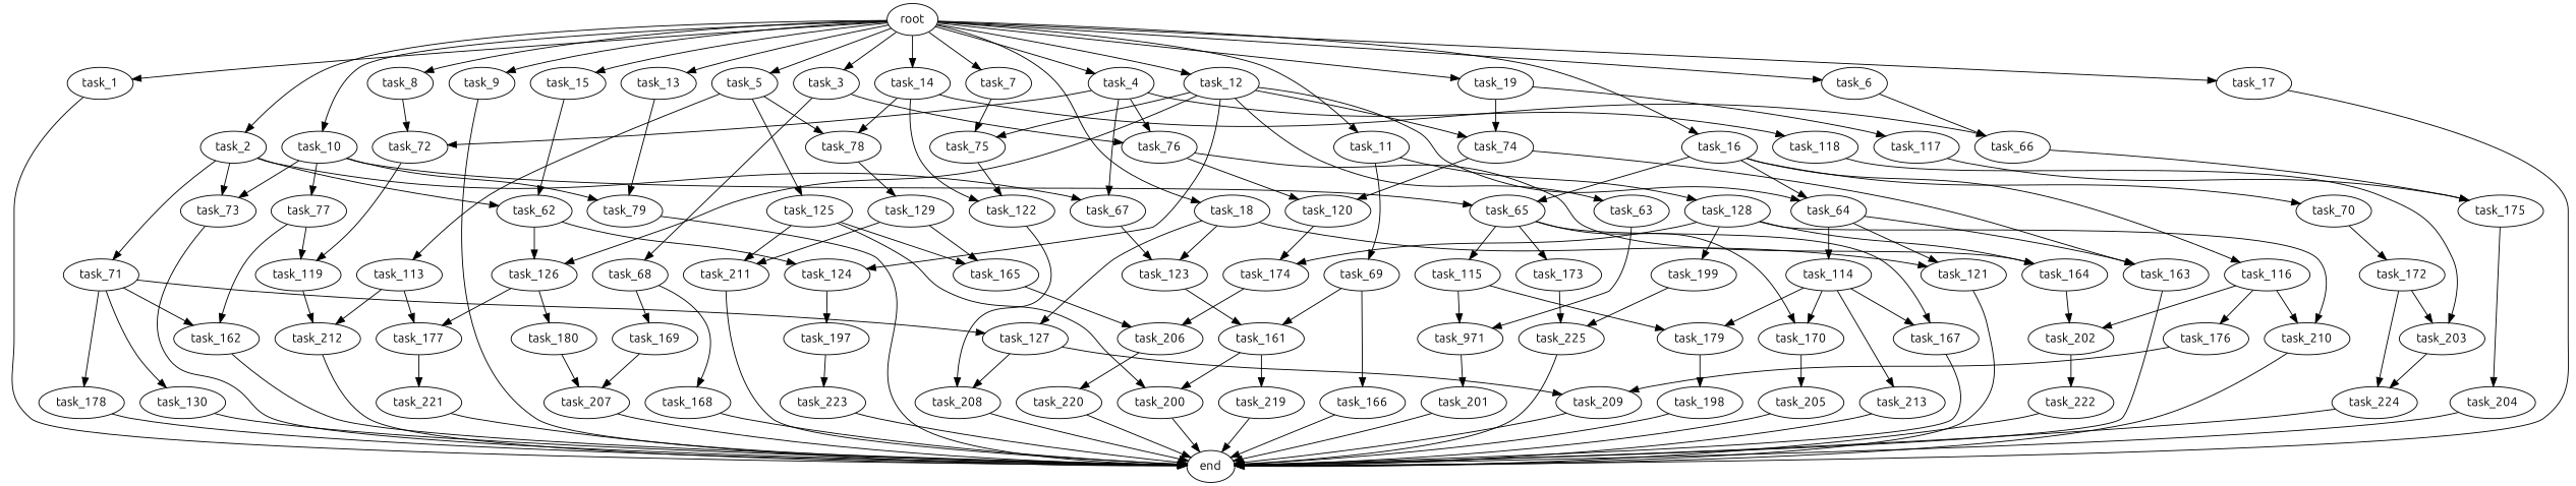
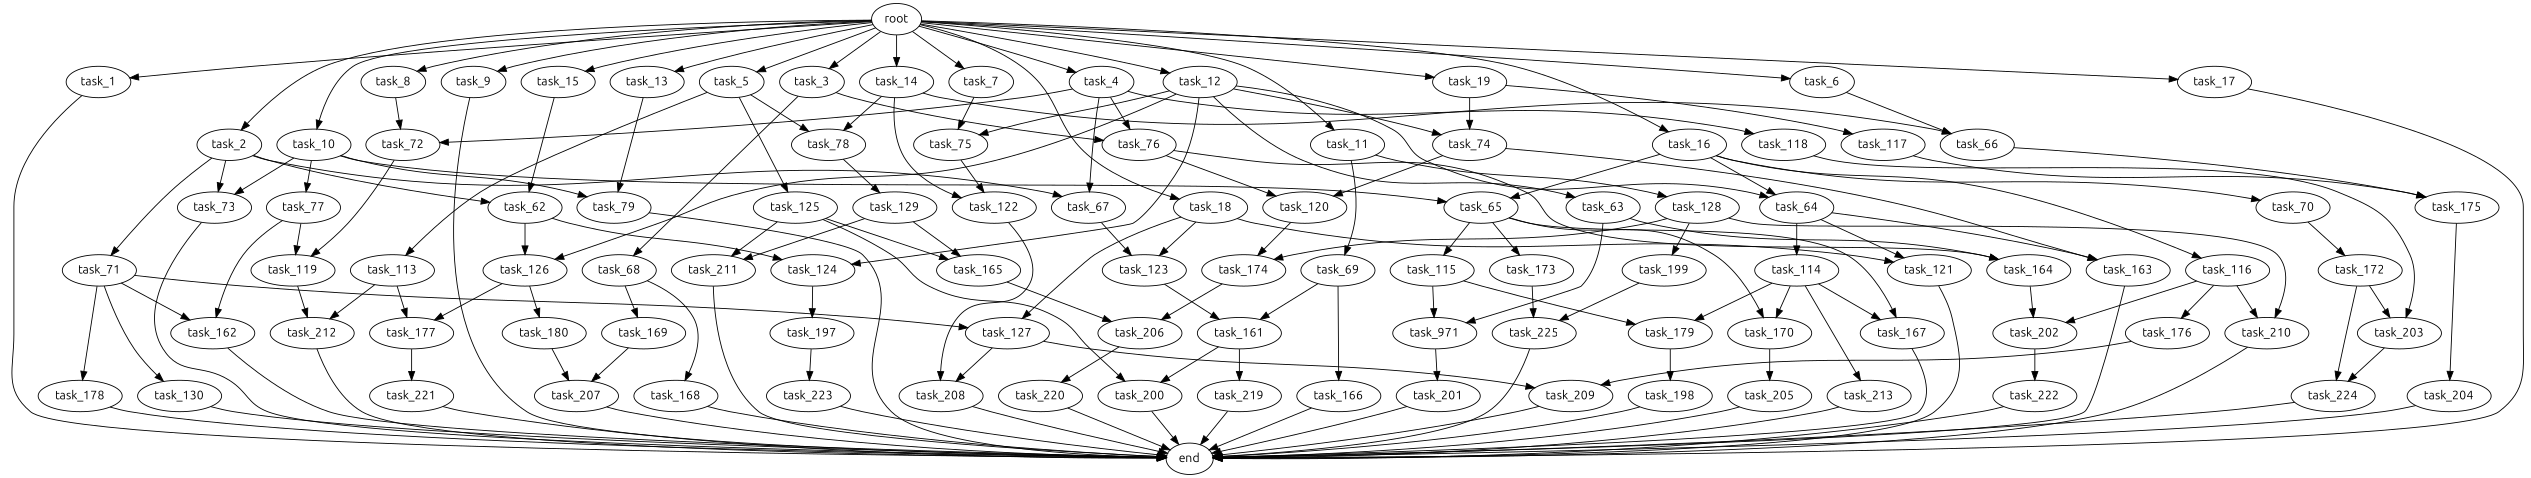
  digraph {
    fontname=Ubuntu
    node [fontname=Ubuntu]
    edge [fontname=Ubuntu]
    root
    task_1
    task_2
    task_3
    task_4
    task_5
    task_6
    task_7
    task_8
    task_9
    task_10
    task_11
    task_12
    task_13
    task_14
    task_15
    task_16
    task_17
    task_18
    task_19
    end
    task_62
    task_67
    task_71
    task_73
    task_68
    task_76
    task_72
    task_118
    task_78
    task_113
    task_125
    task_66
    task_75
    task_65
    task_77
    task_79
    task_69
    task_128
    task_63
    task_64
    task_74
    task_124
    task_126
    task_122
    task_70
    task_116
    task_121
    task_123
    task_127
    task_117
    task_130
    task_162
    task_178
    task_168
    task_169
    task_164
    task_120
    task_119
    task_203
    task_129
    task_177
    task_212
    task_165
    task_200
    task_211
    task_175
    task_115
    task_167
    task_170
    task_173
    task_161
    task_166
    task_210
    task_174
    task_199
    n77 [label=task_971]
    task_114
    task_163
    task_197
    task_180
    task_208
    task_172
    task_176
    task_202
    task_209
    task_201
    task_179
    task_213
    task_205
    task_225
    task_204
    task_207
    task_219
    task_224
    task_221
    task_198
    task_222
    task_206
    task_223
    task_220
    root -> task_1
    root -> task_2
    root -> task_3
    root -> task_4
    root -> task_5
    root -> task_6
    root -> task_7
    root -> task_8
    root -> task_9
    root -> task_10
    root -> task_11
    root -> task_12
    root -> task_13
    root -> task_14
    root -> task_15
    root -> task_16
    root -> task_17
    root -> task_18
    root -> task_19
    task_1 -> end
    task_2 -> task_62
    task_2 -> task_67
    task_2 -> task_71
    task_2 -> task_73
    task_3 -> task_68
    task_3 -> task_76
    task_4 -> task_67
    task_4 -> task_76
    task_4 -> task_72
    task_4 -> task_118
    task_5 -> task_78
    task_5 -> task_113
    task_5 -> task_125
    task_6 -> task_66
    task_7 -> task_75
    task_8 -> task_72
    task_9 -> end
    task_10 -> task_73
    task_10 -> task_65
    task_10 -> task_77
    task_10 -> task_79
    task_11 -> task_69
    task_11 -> task_128
    task_12 -> task_75
    task_12 -> task_63
    task_12 -> task_64
    task_12 -> task_74
    task_12 -> task_124
    task_12 -> task_126
    task_13 -> task_79
    task_14 -> task_78
    task_14 -> task_66
    task_14 -> task_122
    task_15 -> task_62
    task_16 -> task_65
    task_16 -> task_64
    task_16 -> task_70
    task_16 -> task_116
    task_17 -> end
    task_18 -> task_121
    task_18 -> task_123
    task_18 -> task_127
    task_19 -> task_74
    task_19 -> task_117
    task_62 -> task_124
    task_62 -> task_126
    task_67 -> task_123
    task_71 -> task_127
    task_71 -> task_130
    task_71 -> task_162
    task_71 -> task_178
    task_73 -> end
    task_68 -> task_168
    task_68 -> task_169
    task_76 -> task_164
    task_76 -> task_120
    task_72 -> task_119
    task_118 -> task_203
    task_78 -> task_129
    task_113 -> task_177
    task_113 -> task_212
    task_125 -> task_165
    task_125 -> task_200
    task_125 -> task_211
    task_66 -> task_175
    task_75 -> task_122
    task_65 -> task_115
    task_65 -> task_167
    task_65 -> task_170
    task_65 -> task_173
    task_77 -> task_162
    task_77 -> task_119
    task_79 -> end
    task_69 -> task_161
    task_69 -> task_166
    task_128 -> task_210
    task_128 -> task_174
    task_128 -> task_199
-   task_128 -> task_164
+   task_63 -> task_164
    task_63 -> n77
    task_64 -> task_121
    task_64 -> task_114
    task_64 -> task_163
    task_74 -> task_120
    task_74 -> task_163
    task_124 -> task_197
    task_126 -> task_177
    task_126 -> task_180
    task_122 -> task_208
    task_70 -> task_172
    task_116 -> task_210
    task_116 -> task_176
    task_116 -> task_202
    task_121 -> end
    task_123 -> task_161
    task_127 -> task_208
    task_127 -> task_209
    task_117 -> task_175
    task_130 -> end
    task_162 -> end
    task_178 -> end
    task_168 -> end
    task_169 -> task_207
    task_164 -> task_202
    task_120 -> task_174
    task_119 -> task_212
    task_203 -> task_224
    task_129 -> task_165
    task_129 -> task_211
    task_177 -> task_221
    task_212 -> end
    task_165 -> task_206
    task_200 -> end
    task_211 -> end
    task_175 -> task_204
    task_115 -> n77
    task_115 -> task_179
    task_167 -> end
    task_170 -> task_205
    task_173 -> task_225
    task_161 -> task_200
    task_161 -> task_219
    task_166 -> end
    task_210 -> end
    task_174 -> task_206
    task_199 -> task_225
    n77 -> task_201
    task_114 -> task_167
    task_114 -> task_170
    task_114 -> task_179
    task_114 -> task_213
    task_163 -> end
    task_197 -> task_223
    task_180 -> task_207
    task_208 -> end
    task_172 -> task_203
    task_172 -> task_224
    task_176 -> task_209
    task_202 -> task_222
    task_209 -> end
    task_201 -> end
    task_179 -> task_198
    task_213 -> end
    task_205 -> end
    task_225 -> end
    task_204 -> end
    task_207 -> end
    task_219 -> end
    task_224 -> end
    task_221 -> end
    task_198 -> end
    task_222 -> end
    task_206 -> task_220
    task_223 -> end
    task_220 -> end
  }
